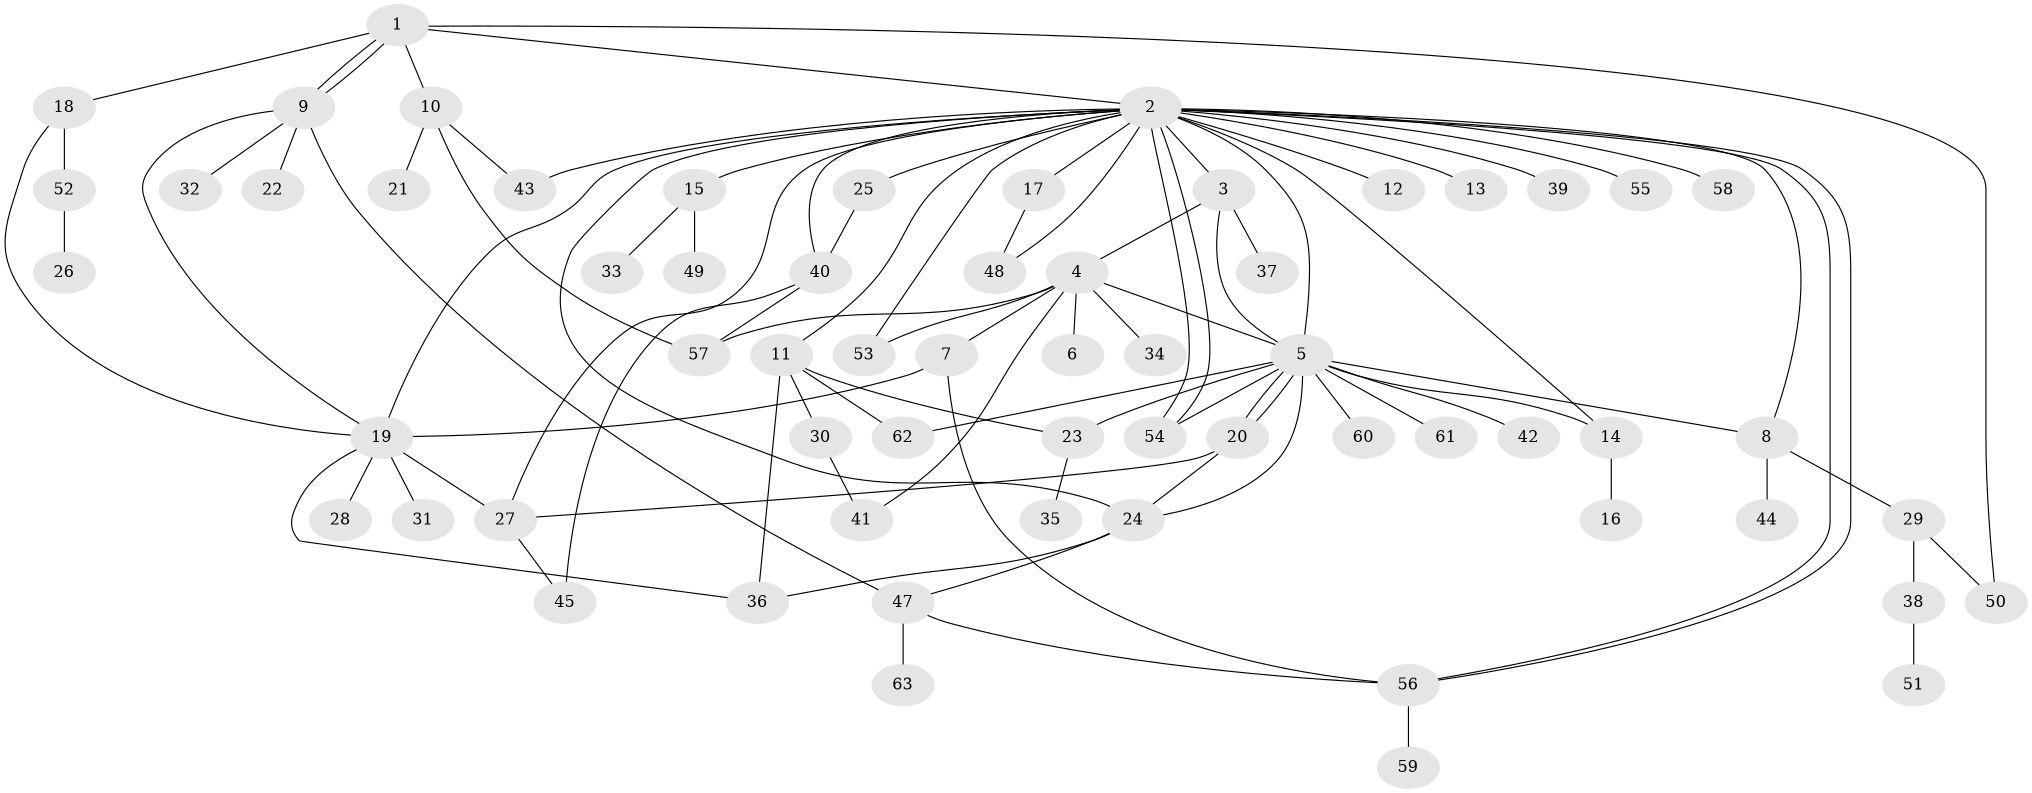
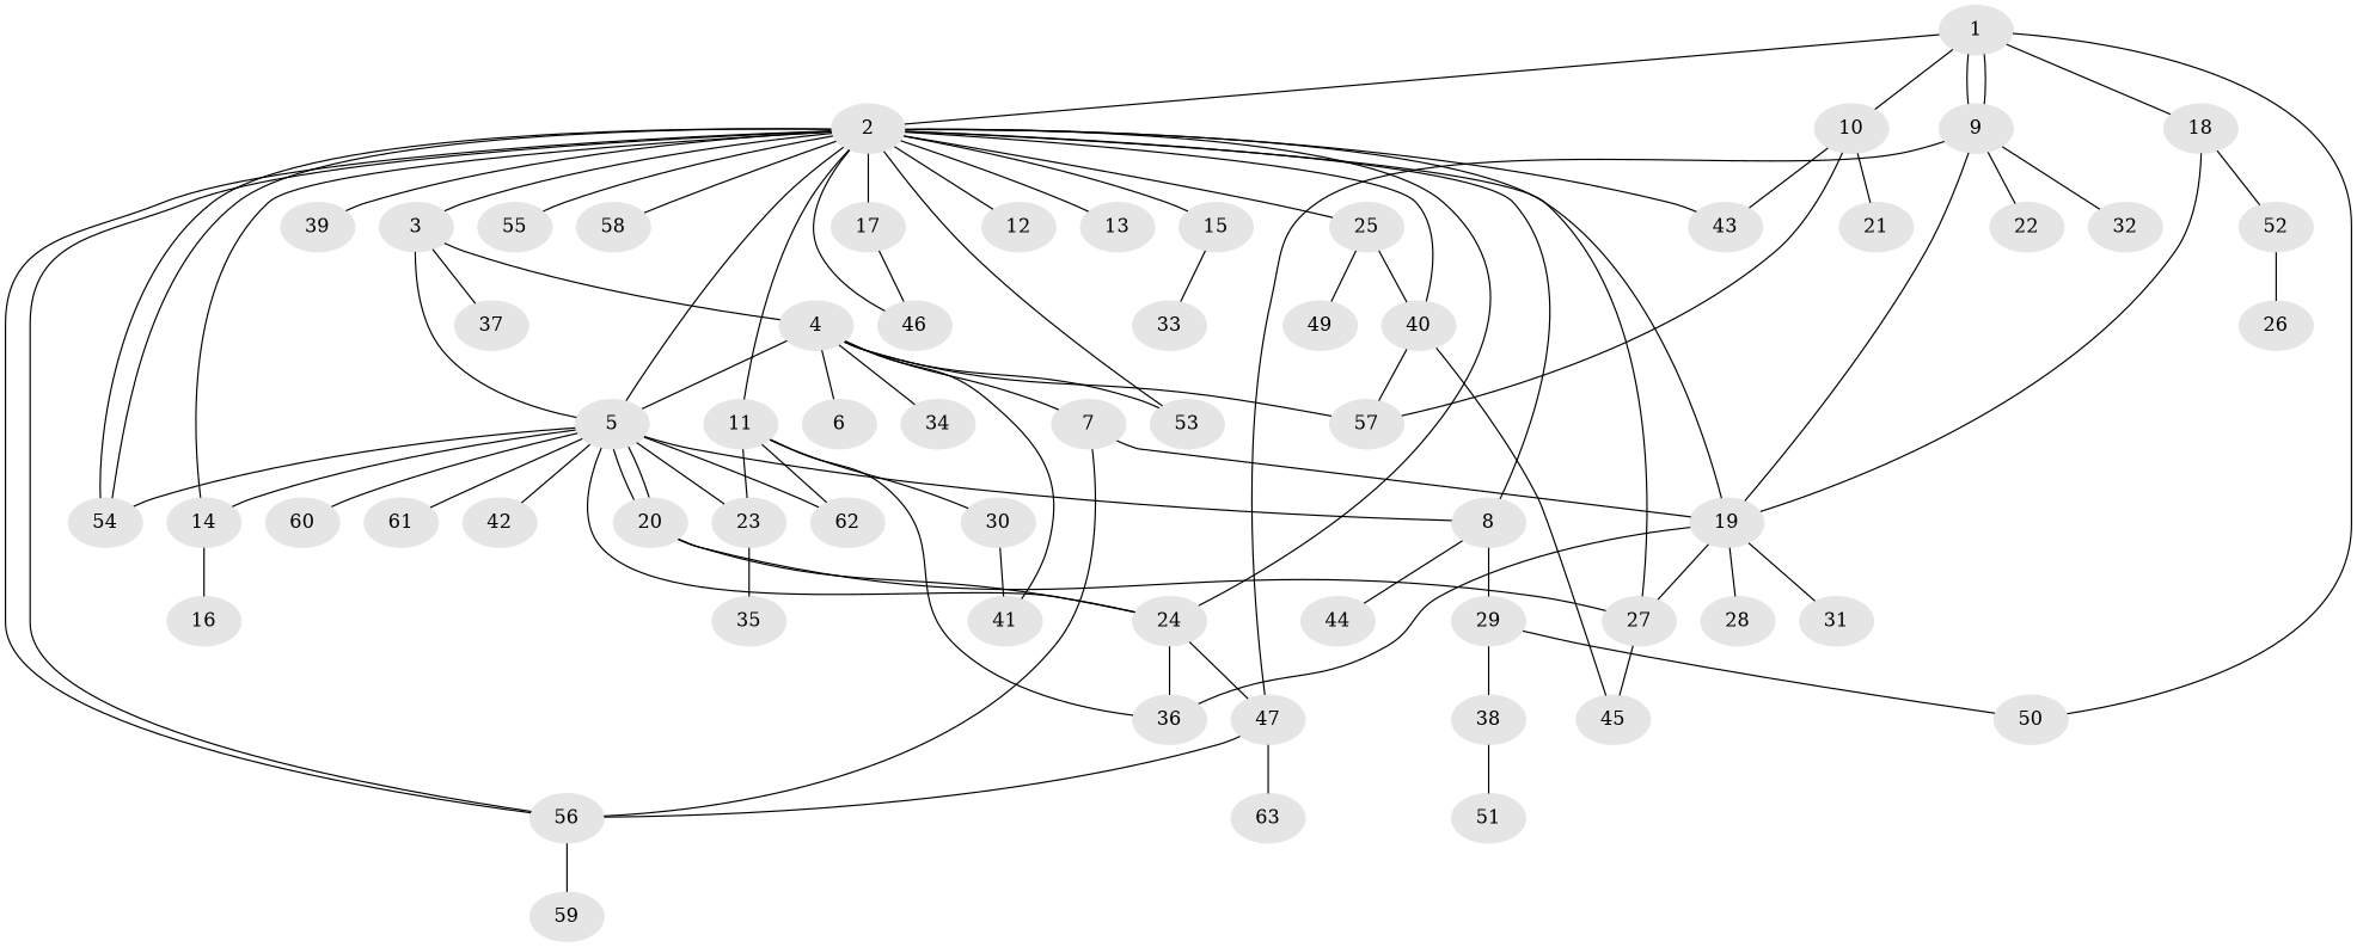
  graph {
    node [color=gray90 style=filled]
    1
    2
    9
    10
    18
    50
    3
    5
    8
    11
    12
    13
    14
    15
    17
    19
    24
    25
    27
    39
    40
    43
-   46 [label=48]
+   46
    53
    54
    55
    56
    58
    22
    32
    47
    57
    21
    52
    4
    37
    20
    23
    42
    60
    61
    62
    29
    44
    30
    36
    16
    33
    28
    31
    49
    45
    59
    6
    7
    34
    41
    35
    38
    63
    26
    51
    1 -- 2
    1 -- 9
    1 -- 9
    1 -- 10
    1 -- 18
    1 -- 50
    2 -- 3
    2 -- 5
    2 -- 8
    2 -- 11
    2 -- 12
    2 -- 13
    2 -- 14
    2 -- 15
    2 -- 17
    2 -- 19
    2 -- 24
    2 -- 25
    2 -- 27
    2 -- 39
    2 -- 40
    2 -- 43
    2 -- 46
    2 -- 53
    2 -- 54
    2 -- 54
    2 -- 55
    2 -- 56
    2 -- 56
    2 -- 58
    9 -- 19
    9 -- 22
    9 -- 32
    9 -- 47
    10 -- 43
    10 -- 57
    10 -- 21
    18 -- 19
    18 -- 52
    3 -- 5
    3 -- 4
    3 -- 37
    5 -- 8
    5 -- 14
    5 -- 24
    5 -- 54
    5 -- 20
    5 -- 20
    5 -- 23
    5 -- 42
    5 -- 60
    5 -- 61
    5 -- 62
    8 -- 29
    8 -- 44
    11 -- 23
    11 -- 62
    11 -- 30
    11 -- 36
    14 -- 16
    15 -- 33
    17 -- 46
    19 -- 27
    19 -- 36
    19 -- 28
    19 -- 31
    24 -- 47
    24 -- 36
    25 -- 40
-   15 -- 49
+   25 -- 49
    27 -- 45
    40 -- 57
    40 -- 45
    56 -- 59
    47 -- 56
    47 -- 63
    52 -- 26
    4 -- 5
    4 -- 53
    4 -- 57
    4 -- 6
    4 -- 7
    4 -- 34
    4 -- 41
    20 -- 24
    20 -- 27
    23 -- 35
    29 -- 50
    29 -- 38
    30 -- 41
    7 -- 19
    7 -- 56
    38 -- 51
  }
